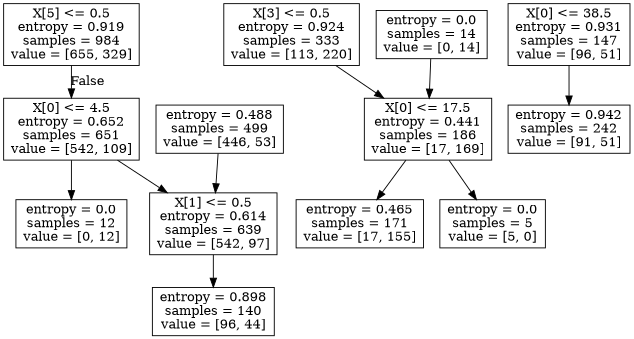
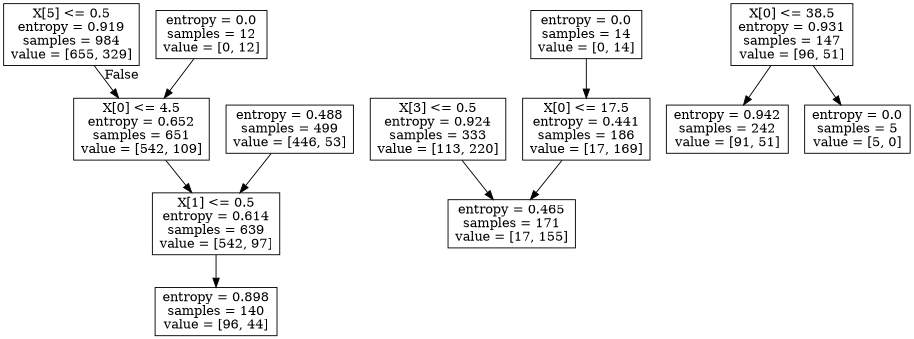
  digraph {
    node [shape=box]
    n1 [label="X[5] <= 0.5\nentropy = 0.919\nsamples = 984\nvalue = [655, 329]"]
    n2 [label="X[0] <= 4.5\nentropy = 0.652\nsamples = 651\nvalue = [542, 109]"]
    n3 [label="X[3] <= 0.5\nentropy = 0.924\nsamples = 333\nvalue = [113, 220]"]
    n4 [label="X[0] <= 17.5\nentropy = 0.441\nsamples = 186\nvalue = [17, 169]"]
    n5 [label="entropy = 0.0\nsamples = 12\nvalue = [0, 12]"]
    n6 [label="X[1] <= 0.5\nentropy = 0.614\nsamples = 639\nvalue = [542, 97]"]
    n7 [label="entropy = 0.465\nsamples = 171\nvalue = [17, 155]"]
    n8 [label="X[0] <= 38.5\nentropy = 0.931\nsamples = 147\nvalue = [96, 51]"]
    n9 [label="entropy = 0.942\nsamples = 242\nvalue = [91, 51]"]
    n10 [label="entropy = 0.0\nsamples = 5\nvalue = [5, 0]"]
    n11 [label="entropy = 0.0\nsamples = 14\nvalue = [0, 14]"]
    n12 [label="entropy = 0.898\nsamples = 140\nvalue = [96, 44]"]
    n13 [label="entropy = 0.488\nsamples = 499\nvalue = [446, 53]"]
    n1 -> n2 [headlabel=False labelangle=-45 labeldistance=2.5]
-   n2 -> n5
+   n5 -> n2
    n2 -> n6
-   n3 -> n4
+   n3 -> n7
    n4 -> n7
    n6 -> n12
    n8 -> n9
-   n4 -> n10
+   n8 -> n10
    n11 -> n4
    n13 -> n6
  }
